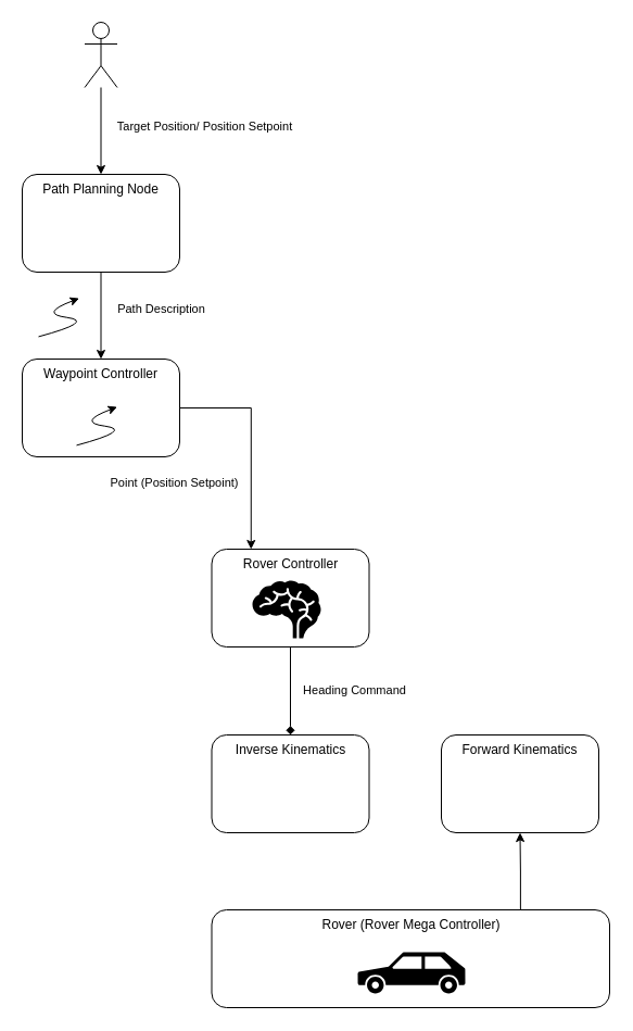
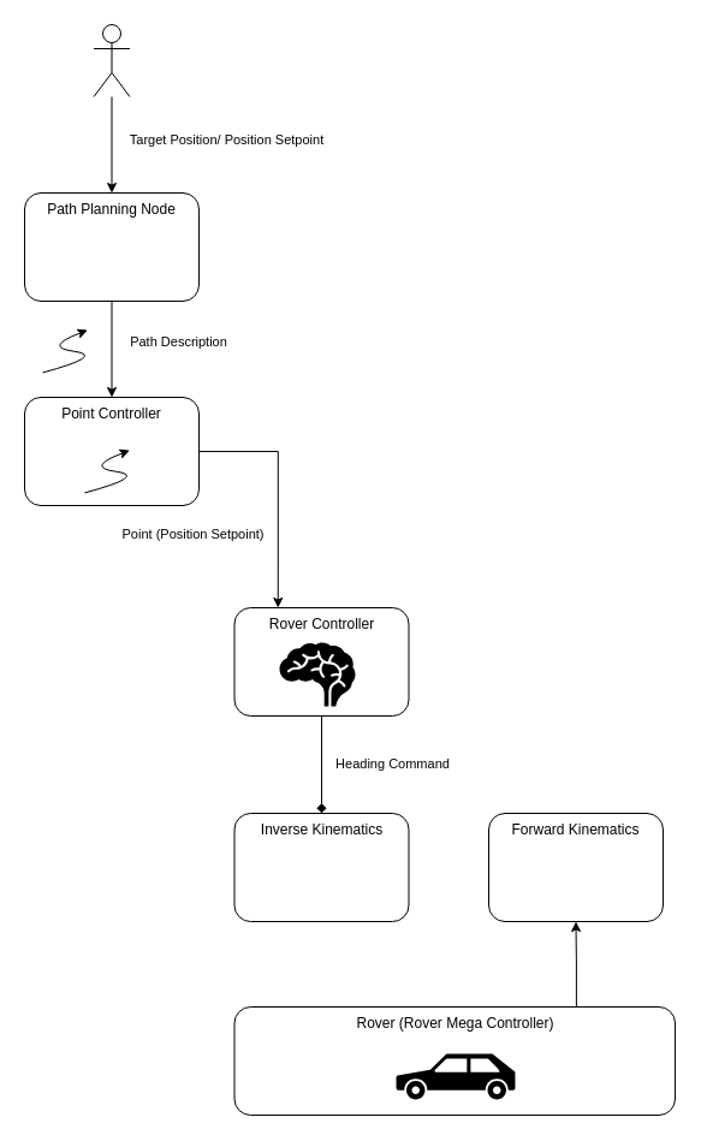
  <mxCell id="0" />
  <mxCell id="1" parent="0" />
  <mxCell id="2" style="edgeStyle=orthogonalEdgeStyle;rounded=0;orthogonalLoop=1;jettySize=auto;html=1;exitX=0.5;exitY=1;exitDx=0;exitDy=0;entryX=0.5;entryY=0;entryDx=0;entryDy=0;" edge="1" parent="1" source="4" target="15"><mxGeometry relative="1" as="geometry" /></mxCell>
  <mxCell id="3" value="Path Description" style="edgeLabel;html=1;align=center;verticalAlign=middle;resizable=0;points=[];" vertex="1" connectable="0" parent="2"><mxGeometry x="-0.217" y="-1" relative="1" as="geometry"><mxPoint x="56" y="2" as="offset" /></mxGeometry></mxCell>
  <mxCell id="4" value="Path Planning Node" style="rounded=1;whiteSpace=wrap;html=1;verticalAlign=top;" vertex="1" parent="1"><mxGeometry x="20" y="160" width="145" height="90" as="geometry" /></mxCell>
  <mxCell id="5" style="edgeStyle=orthogonalEdgeStyle;rounded=0;orthogonalLoop=1;jettySize=auto;html=1;entryX=0.5;entryY=0;entryDx=0;entryDy=0;" edge="1" parent="1" source="7" target="4"><mxGeometry relative="1" as="geometry"><mxPoint x="92.5" y="140" as="targetPoint" /></mxGeometry></mxCell>
  <mxCell id="6" value="Target Position/ Position Setpoint" style="edgeLabel;html=1;align=center;verticalAlign=middle;resizable=0;points=[];" vertex="1" connectable="0" parent="5"><mxGeometry x="-0.113" y="2" relative="1" as="geometry"><mxPoint x="93" as="offset" /></mxGeometry></mxCell>
  <mxCell id="7" value="" style="shape=umlActor;verticalLabelPosition=bottom;verticalAlign=top;html=1;outlineConnect=0;" vertex="1" parent="1"><mxGeometry x="77.5" y="20" width="30" height="60" as="geometry" /></mxCell>
  <mxCell id="8" value="" style="shape=image;html=1;verticalAlign=top;verticalLabelPosition=bottom;labelBackgroundColor=#ffffff;imageAspect=0;aspect=fixed;image=https://cdn4.iconfinder.com/data/icons/ionicons/512/icon-map-128.png" vertex="1" parent="1"><mxGeometry x="62.5" y="180" width="60" height="60" as="geometry" /></mxCell>
  <mxCell id="9" value="" style="group" vertex="1" connectable="0" parent="1"><mxGeometry x="27.5" y="260" width="60" height="48" as="geometry" /></mxCell>
  <mxCell id="10" value="" style="shape=image;html=1;verticalAlign=top;verticalLabelPosition=bottom;labelBackgroundColor=#ffffff;imageAspect=0;aspect=fixed;image=https://cdn1.iconfinder.com/data/icons/ui-essential-17/32/UI_Essential_Outline_2_essential-app-ui-location-map-pin-22-128.png" vertex="1" parent="9"><mxGeometry y="35.294" width="12.706" height="12.706" as="geometry" /></mxCell>
  <mxCell id="11" value="" style="curved=1;endArrow=classic;html=1;rounded=0;" edge="1" parent="9"><mxGeometry width="50" height="50" relative="1" as="geometry"><mxPoint x="7.5" y="49.412" as="sourcePoint" /><mxPoint x="45" y="14.118" as="targetPoint" /><Array as="points"><mxPoint x="60" y="35.294" /><mxPoint x="7.5" y="28.235" /></Array></mxGeometry></mxCell>
  <mxCell id="12" value="" style="shape=image;html=1;verticalAlign=top;verticalLabelPosition=bottom;labelBackgroundColor=#ffffff;imageAspect=0;aspect=fixed;image=https://cdn1.iconfinder.com/data/icons/ui-essential-17/32/UI_Essential_Outline_2_essential-app-ui-location-map-pin-22-128.png" vertex="1" parent="9"><mxGeometry x="37.5" width="12.706" height="12.706" as="geometry" /></mxCell>
  <mxCell id="13" style="edgeStyle=orthogonalEdgeStyle;rounded=0;orthogonalLoop=1;jettySize=auto;html=1;entryX=0.25;entryY=0;entryDx=0;entryDy=0;" edge="1" parent="1" source="15" target="26"><mxGeometry relative="1" as="geometry"><mxPoint x="92.5" y="496" as="targetPoint" /></mxGeometry></mxCell>
  <mxCell id="14" value="Point (Position Setpoint)" style="edgeLabel;html=1;align=center;verticalAlign=middle;resizable=0;points=[];" vertex="1" connectable="0" parent="13"><mxGeometry x="0.225" y="1" relative="1" as="geometry"><mxPoint x="-72" y="14" as="offset" /></mxGeometry></mxCell>
- <mxCell id="15" value="Waypoint Controller" style="rounded=1;whiteSpace=wrap;html=1;verticalAlign=top;" vertex="1" parent="1"><mxGeometry x="20" y="330" width="145" height="90" as="geometry" /></mxCell>
+ <mxCell id="15" value="Point Controller" style="rounded=1;whiteSpace=wrap;html=1;verticalAlign=top;" vertex="1" parent="1"><mxGeometry x="20" y="330" width="145" height="90" as="geometry" /></mxCell>
  <mxCell id="16" value="" style="shape=image;html=1;verticalAlign=top;verticalLabelPosition=bottom;labelBackgroundColor=#ffffff;imageAspect=0;aspect=fixed;image=https://cdn1.iconfinder.com/data/icons/ui-essential-17/32/UI_Essential_Outline_2_essential-app-ui-location-map-pin-22-128.png" vertex="1" parent="1"><mxGeometry x="63.5" y="397.004" width="12.706" height="12.706" as="geometry" /></mxCell>
  <mxCell id="17" value="" style="curved=1;endArrow=classic;html=1;rounded=0;" edge="1" parent="1"><mxGeometry width="50" height="50" relative="1" as="geometry"><mxPoint x="70" y="409.412" as="sourcePoint" /><mxPoint x="107.5" y="374.118" as="targetPoint" /><Array as="points"><mxPoint x="122.5" y="395.294" /><mxPoint x="70" y="388.235" /></Array></mxGeometry></mxCell>
  <mxCell id="18" value="" style="shape=image;html=1;verticalAlign=top;verticalLabelPosition=bottom;labelBackgroundColor=#ffffff;imageAspect=0;aspect=fixed;image=https://cdn1.iconfinder.com/data/icons/ui-essential-17/32/UI_Essential_Outline_2_essential-app-ui-location-map-pin-22-128.png" vertex="1" parent="1"><mxGeometry x="100.63" y="362" width="12.706" height="12.706" as="geometry" /></mxCell>
  <mxCell id="19" value="" style="shape=image;html=1;verticalAlign=top;verticalLabelPosition=bottom;labelBackgroundColor=#ffffff;imageAspect=0;aspect=fixed;image=https://cdn1.iconfinder.com/data/icons/ui-essential-17/32/UI_Essential_Outline_2_essential-app-ui-location-map-pin-22-128.png" vertex="1" parent="1"><mxGeometry x="76.21" y="393.004" width="12.706" height="12.706" as="geometry" /></mxCell>
  <mxCell id="20" value="" style="shape=image;html=1;verticalAlign=top;verticalLabelPosition=bottom;labelBackgroundColor=#ffffff;imageAspect=0;aspect=fixed;image=https://cdn1.iconfinder.com/data/icons/ui-essential-17/32/UI_Essential_Outline_2_essential-app-ui-location-map-pin-22-128.png" vertex="1" parent="1"><mxGeometry x="87.92" y="389.004" width="12.706" height="12.706" as="geometry" /></mxCell>
  <mxCell id="21" value="" style="shape=image;html=1;verticalAlign=top;verticalLabelPosition=bottom;labelBackgroundColor=#ffffff;imageAspect=0;aspect=fixed;image=https://cdn1.iconfinder.com/data/icons/ui-essential-17/32/UI_Essential_Outline_2_essential-app-ui-location-map-pin-22-128.png" vertex="1" parent="1"><mxGeometry x="97.5" y="381.004" width="12.706" height="12.706" as="geometry" /></mxCell>
  <mxCell id="22" value="" style="shape=image;html=1;verticalAlign=top;verticalLabelPosition=bottom;labelBackgroundColor=#ffffff;imageAspect=0;aspect=fixed;image=https://cdn1.iconfinder.com/data/icons/ui-essential-17/32/UI_Essential_Outline_2_essential-app-ui-location-map-pin-22-128.png" vertex="1" parent="1"><mxGeometry x="77.5" y="372.704" width="12.706" height="12.706" as="geometry" /></mxCell>
  <mxCell id="23" value="" style="shape=image;html=1;verticalAlign=top;verticalLabelPosition=bottom;labelBackgroundColor=#ffffff;imageAspect=0;aspect=fixed;image=https://cdn1.iconfinder.com/data/icons/ui-essential-17/32/UI_Essential_Outline_2_essential-app-ui-location-map-pin-22-128.png" vertex="1" parent="1"><mxGeometry x="87.92" y="366.004" width="12.706" height="12.706" as="geometry" /></mxCell>
  <mxCell id="24" style="edgeStyle=orthogonalEdgeStyle;rounded=0;orthogonalLoop=1;jettySize=auto;html=1;endArrow=diamond;" edge="1" parent="1" source="26" target="28"><mxGeometry relative="1" as="geometry" /></mxCell>
  <mxCell id="25" value="Heading Command" style="edgeLabel;html=1;align=center;verticalAlign=middle;resizable=0;points=[];" vertex="1" connectable="0" parent="24"><mxGeometry x="-0.049" relative="1" as="geometry"><mxPoint x="58" as="offset" /></mxGeometry></mxCell>
  <mxCell id="26" value="Rover Controller" style="rounded=1;whiteSpace=wrap;html=1;verticalAlign=top;" vertex="1" parent="1"><mxGeometry x="194.5" y="505" width="145" height="90" as="geometry" /></mxCell>
  <mxCell id="27" value="" style="shape=image;html=1;verticalAlign=top;verticalLabelPosition=bottom;labelBackgroundColor=#ffffff;imageAspect=0;aspect=fixed;image=https://cdn1.iconfinder.com/data/icons/ui-essential-17/32/UI_Essential_Outline_2_essential-app-ui-location-map-pin-22-128.png" vertex="1" parent="1"><mxGeometry x="161" y="454.004" width="12.706" height="12.706" as="geometry" /></mxCell>
  <mxCell id="28" value="Inverse Kinematics" style="rounded=1;whiteSpace=wrap;html=1;verticalAlign=top;" vertex="1" parent="1"><mxGeometry x="194.5" y="676" width="145" height="90" as="geometry" /></mxCell>
  <mxCell id="29" value="" style="shape=image;html=1;verticalAlign=top;verticalLabelPosition=bottom;labelBackgroundColor=#ffffff;imageAspect=0;aspect=fixed;image=https://cdn2.iconfinder.com/data/icons/boxicons-regular-vol-1/24/bx-calculator-128.png" vertex="1" parent="1"><mxGeometry x="247.5" y="712" width="39" height="39" as="geometry" /></mxCell>
  <mxCell id="30" value="" style="shape=mxgraph.signs.healthcare.brain;html=1;pointerEvents=1;fillColor=#000000;strokeColor=none;verticalLabelPosition=bottom;verticalAlign=top;align=center;" vertex="1" parent="1"><mxGeometry x="232" y="534" width="63" height="53" as="geometry" /></mxCell>
  <mxCell id="31" value="" style="shape=image;html=1;verticalAlign=top;verticalLabelPosition=bottom;labelBackgroundColor=#ffffff;imageAspect=0;aspect=fixed;image=https://cdn3.iconfinder.com/data/icons/essential-pack-2/48/20-Compass-128.png" vertex="1" parent="1"><mxGeometry x="222" y="617" width="32" height="32" as="geometry" /></mxCell>
  <mxCell id="32" value="Rover (Rover Mega Controller)" style="rounded=1;whiteSpace=wrap;html=1;verticalAlign=top;" vertex="1" parent="1"><mxGeometry x="194.5" y="837" width="366.5" height="90" as="geometry" /></mxCell>
  <mxCell id="33" value="" style="shape=mxgraph.signs.transportation.car_3;html=1;pointerEvents=1;fillColor=#000000;strokeColor=none;verticalLabelPosition=bottom;verticalAlign=top;align=center;" vertex="1" parent="1"><mxGeometry x="329" y="876" width="99" height="38" as="geometry" /></mxCell>
  <mxCell id="34" value="" style="shape=image;html=1;verticalAlign=top;verticalLabelPosition=bottom;labelBackgroundColor=#ffffff;imageAspect=0;aspect=fixed;image=https://cdn2.iconfinder.com/data/icons/essential-web-3/50/dashboard-control-gauge-measuring-amount-128.png" vertex="1" parent="1"><mxGeometry x="220.5" y="786" width="35" height="35" as="geometry" /></mxCell>
  <mxCell id="35" style="edgeStyle=orthogonalEdgeStyle;rounded=0;orthogonalLoop=1;jettySize=auto;html=1;exitX=0.776;exitY=-0.002;exitDx=0;exitDy=0;exitPerimeter=0;" edge="1" parent="1" source="32" target="36"><mxGeometry relative="1" as="geometry"><mxPoint x="478.52" y="791" as="sourcePoint" /></mxGeometry></mxCell>
  <mxCell id="36" value="Forward Kinematics" style="rounded=1;whiteSpace=wrap;html=1;verticalAlign=top;" vertex="1" parent="1"><mxGeometry x="406" y="676" width="145" height="90" as="geometry" /></mxCell>
  <mxCell id="37" value="" style="shape=image;html=1;verticalAlign=top;verticalLabelPosition=bottom;labelBackgroundColor=#ffffff;imageAspect=0;aspect=fixed;image=https://cdn2.iconfinder.com/data/icons/boxicons-regular-vol-1/24/bx-calculator-128.png" vertex="1" parent="1"><mxGeometry x="458" y="711" width="39" height="39" as="geometry" /></mxCell>
